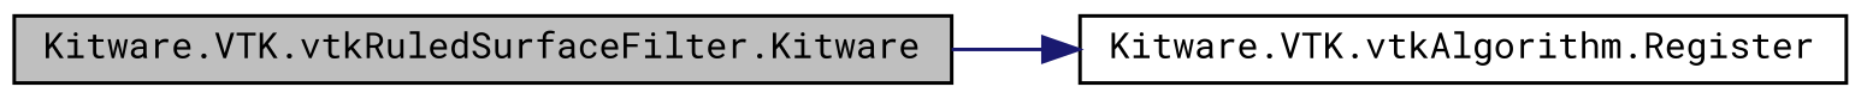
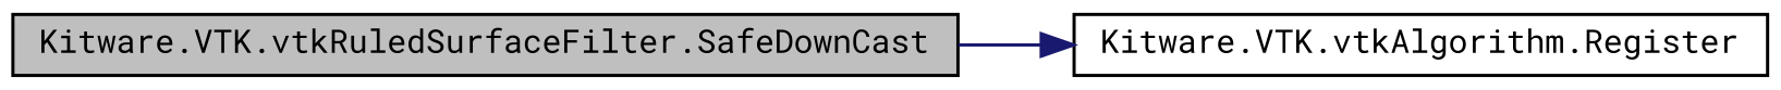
  digraph {
    rankdir=LR
    fontname="Roboto Mono"
    node [color=black fontname="Roboto Mono" fontsize=10 shape=record]
-   n1 [fillcolor=grey75 fontcolor=black height=0.2 label="Kitware.VTK.vtkRuledSurfaceFilter.Kitware" style=filled width=0.4]
+   n1 [fillcolor=grey75 fontcolor=black height=0.2 label="Kitware.VTK.vtkRuledSurfaceFilter.SafeDownCast" style=filled width=0.4]
    n2 [height=0.2 label="Kitware.VTK.vtkAlgorithm.Register" width=0.4]
    n1 -> n2 [color=midnightblue fontname="Roboto Mono" fontsize=10 labelfontname=FreeSans labelfontsize=10 style=solid]
  }
